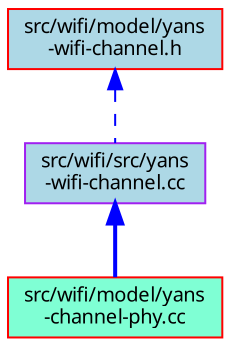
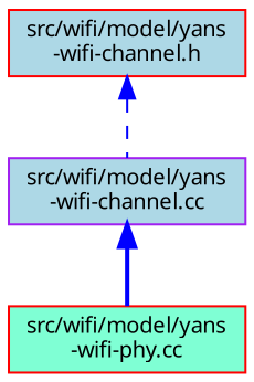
  digraph {
    fontname="Noto Sans"
    node [color=red fillcolor=lightblue fontname="Noto Sans" fontsize=10 shape=record style=filled]
    edge [color=blue dir=back fontname="Noto Sans" fontsize=10 labelfontname=Helvetica labelfontsize=10]
    n1 [fontcolor=black height=0.2 label="src/wifi/model/yans\l-wifi-channel.h" width=0.4]
-   n2 [color=purple height=0.2 label="src/wifi/src/yans\l-wifi-channel.cc" width=0.4]
-   n3 [fillcolor=aquamarine height=0.2 label="src/wifi/model/yans\l-channel-phy.cc" width=0.4]
+   n2 [color=purple height=0.2 label="src/wifi/model/yans\l-wifi-channel.cc" width=0.4]
+   n3 [fillcolor=aquamarine height=0.2 label="src/wifi/model/yans\l-wifi-phy.cc" width=0.4]
    n1 -> n2 [style=dashed]
    n2 -> n3 [style=bold]
  }
